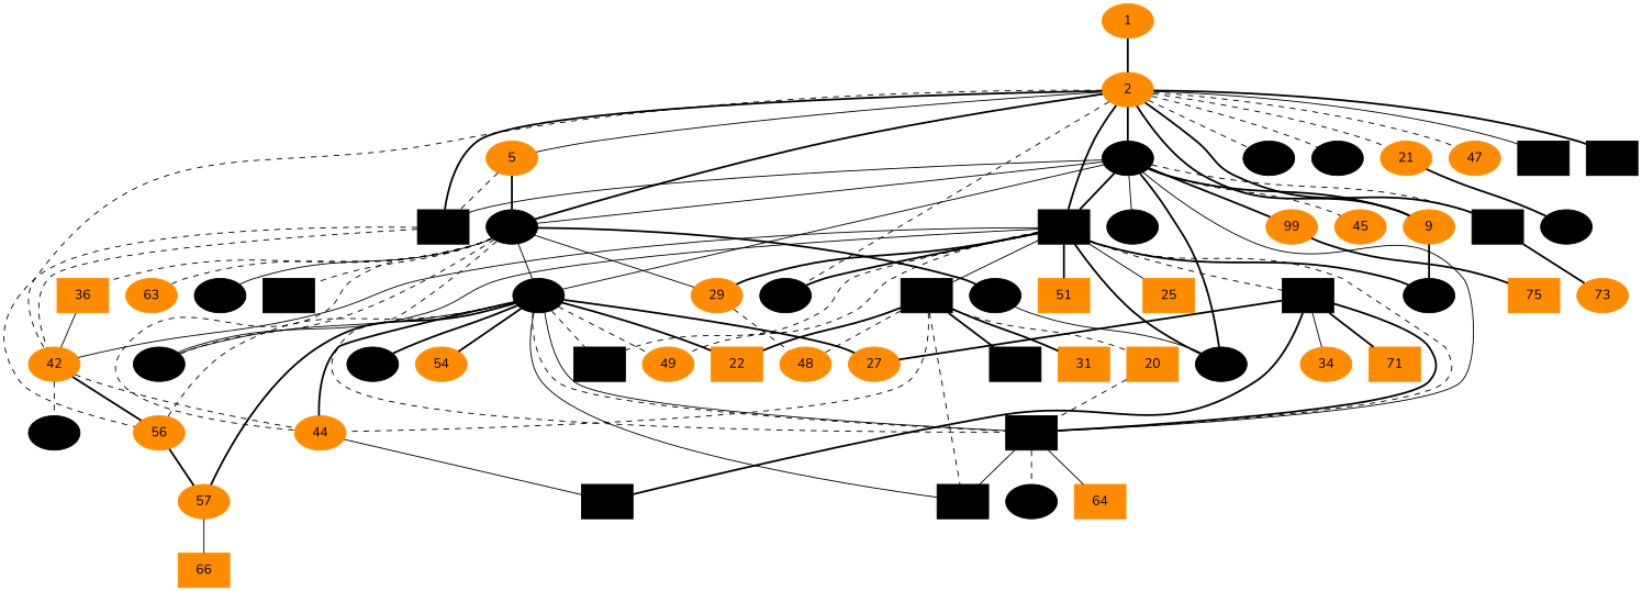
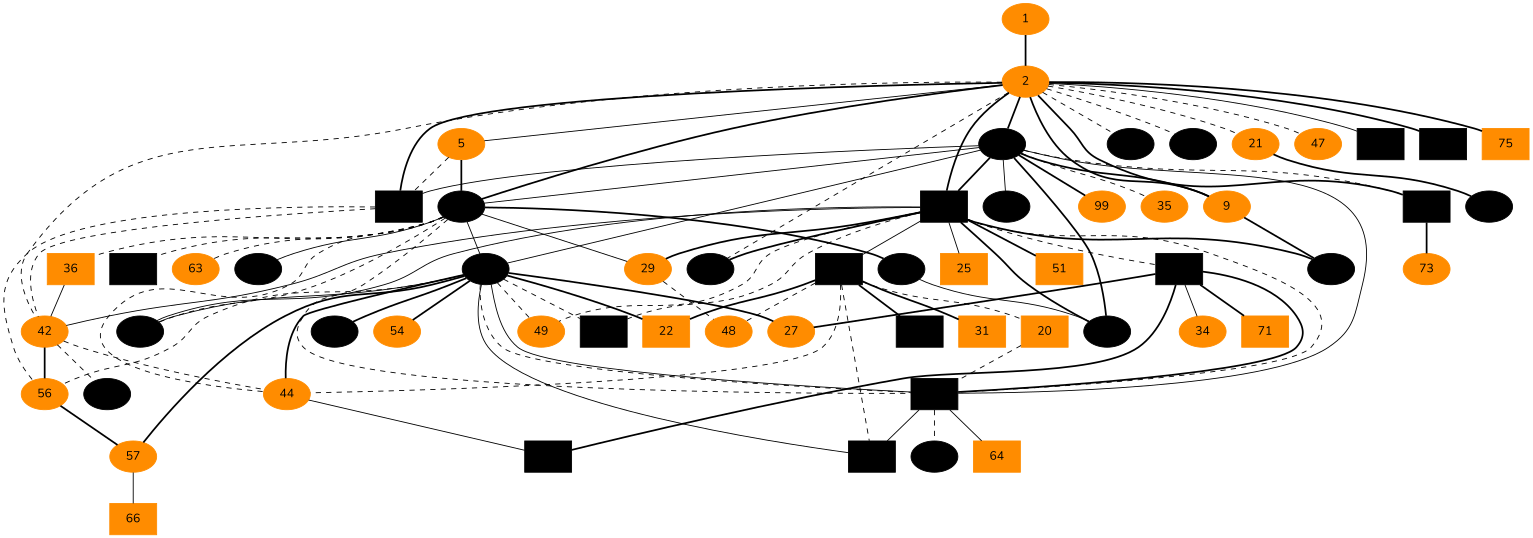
  graph {
    fontname=Nunito
    node [color=darkorange fontname=Nunito shape=ellipse style=filled]
    edge [fontname=Nunito style=bold]
    1 [super="+67"]
    2 [super="+76"]
    3 [color=black super="+18"]
    4 [color=black shape=box super="+35"]
    5 [super="+79"]
    6 [color=black]
    7 [color=black super="+24"]
    9
    11 [color=black shape=box]
    14 [color=black]
    17 [color=black]
    21 [super="+77"]
    42 [super="+46"]
    47
    58 [color=black shape=box super="+72"]
    62 [color=black shape=box]
    65 [color=black shape=box]
    75 [shape=box]
    8 [color=black super="+23"]
    n20 [label=99]
    32 [color=black shape=box super="+37"]
-   45
+   45 [label=35]
    52 [color=black]
    59 [color=black]
    10 [color=black shape=box super="+50"]
    12 [color=black shape=box super="+16"]
    15 [color=black super="+70"]
    25 [shape=box]
    29
    38 [color=black shape=box super="+60"]
    39 [color=black super="+53"]
    49
    51 [shape=box]
    30 [color=black]
    36 [shape=box]
    40 [color=black]
    43 [color=black shape=box]
    44 [super="+78"]
    63
    56
    61 [color=black]
    55 [color=black]
    73
    13 [color=black]
    22 [shape=box]
    27
    33 [color=black shape=box]
    54 [super="+68"]
    57
    64 [shape=box]
    74 [color=black]
    34
    69 [color=black shape=box]
    71 [shape=box]
    20 [shape=box super="+26"]
    28 [color=black shape=box]
    31 [shape=box]
    48
    66 [shape=box]
    1 -- 2
    2 -- 3 [weight=2]
    2 -- 4 [weight=2]
    2 -- 5 [style=solid]
    2 -- 6 [style=dashed]
    2 -- 7
    2 -- 9
    2 -- 11
    2 -- 14 [style=dashed]
    2 -- 17 [style=dashed]
    2 -- 21 [style=dashed]
    2 -- 42 [style=dashed]
    2 -- 47 [style=dashed]
    2 -- 58 [style=solid]
    2 -- 62
    2 -- 65
-   n20 -- 75
+   2 -- 75
    3 -- 4
    3 -- 7 [style=solid]
    3 -- 9
    3 -- 11 [style=solid]
    3 -- 65 [style=dashed]
    3 -- 8 [style=solid]
    3 -- n20
    3 -- 32 [style=solid]
    3 -- 45 [style=dashed weight=2]
    3 -- 52
    3 -- 59 [style=solid]
    4 -- 17
    4 -- 42 [style=solid]
    4 -- 32 [style=dashed]
    4 -- 52
    4 -- 10 [style=dashed]
    4 -- 12 [style=solid]
    4 -- 15 [style=solid]
    4 -- 25 [style=solid]
    4 -- 29
    4 -- 38 [style=dashed]
    4 -- 39
    4 -- 49 [style=dashed]
    4 -- 51
    5 -- 7
    5 -- 11 [style=dashed]
    7 -- 8 [style=solid weight=2]
    7 -- 32 [style=dashed]
    7 -- 15 [style=dashed]
    7 -- 29 [style=solid]
    7 -- 30 [style=solid]
    7 -- 36 [style=dashed]
    7 -- 40
    7 -- 43 [style=dashed]
    7 -- 44 [style=dashed]
    7 -- 63 [style=dashed]
    9 -- 39
    11 -- 42 [style=dashed]
    11 -- 56 [style=dashed]
    21 -- 61
    42 -- 44 [style=dashed]
    42 -- 56
    42 -- 55 [style=dashed]
    65 -- 73
    8 -- 32 [style=dashed]
    8 -- 32 [style=solid]
    8 -- 15 [style=solid]
    8 -- 38 [style=dashed]
    8 -- 49 [style=dashed]
    8 -- 44
    8 -- 56 [style=dashed]
    8 -- 13
    8 -- 22
    8 -- 27
    8 -- 33 [style=solid]
    8 -- 54
    8 -- 57
    32 -- 33 [style=solid weight=2]
    32 -- 64 [style=solid]
    32 -- 74 [style=dashed]
    10 -- 32
    10 -- 27
    10 -- 34 [style=solid]
    10 -- 69
    10 -- 71
    12 -- 44 [style=dashed]
    12 -- 22
    12 -- 33 [style=dashed]
    12 -- 20 [style=dashed]
    12 -- 28
    12 -- 31
    12 -- 48 [style=dashed]
    29 -- 48 [style=dashed]
    36 -- 42 [style=solid]
    40 -- 52 [style=solid]
    44 -- 69 [style=solid]
    56 -- 57
    57 -- 66 [style=solid]
    20 -- 32 [style=dashed]
  }
